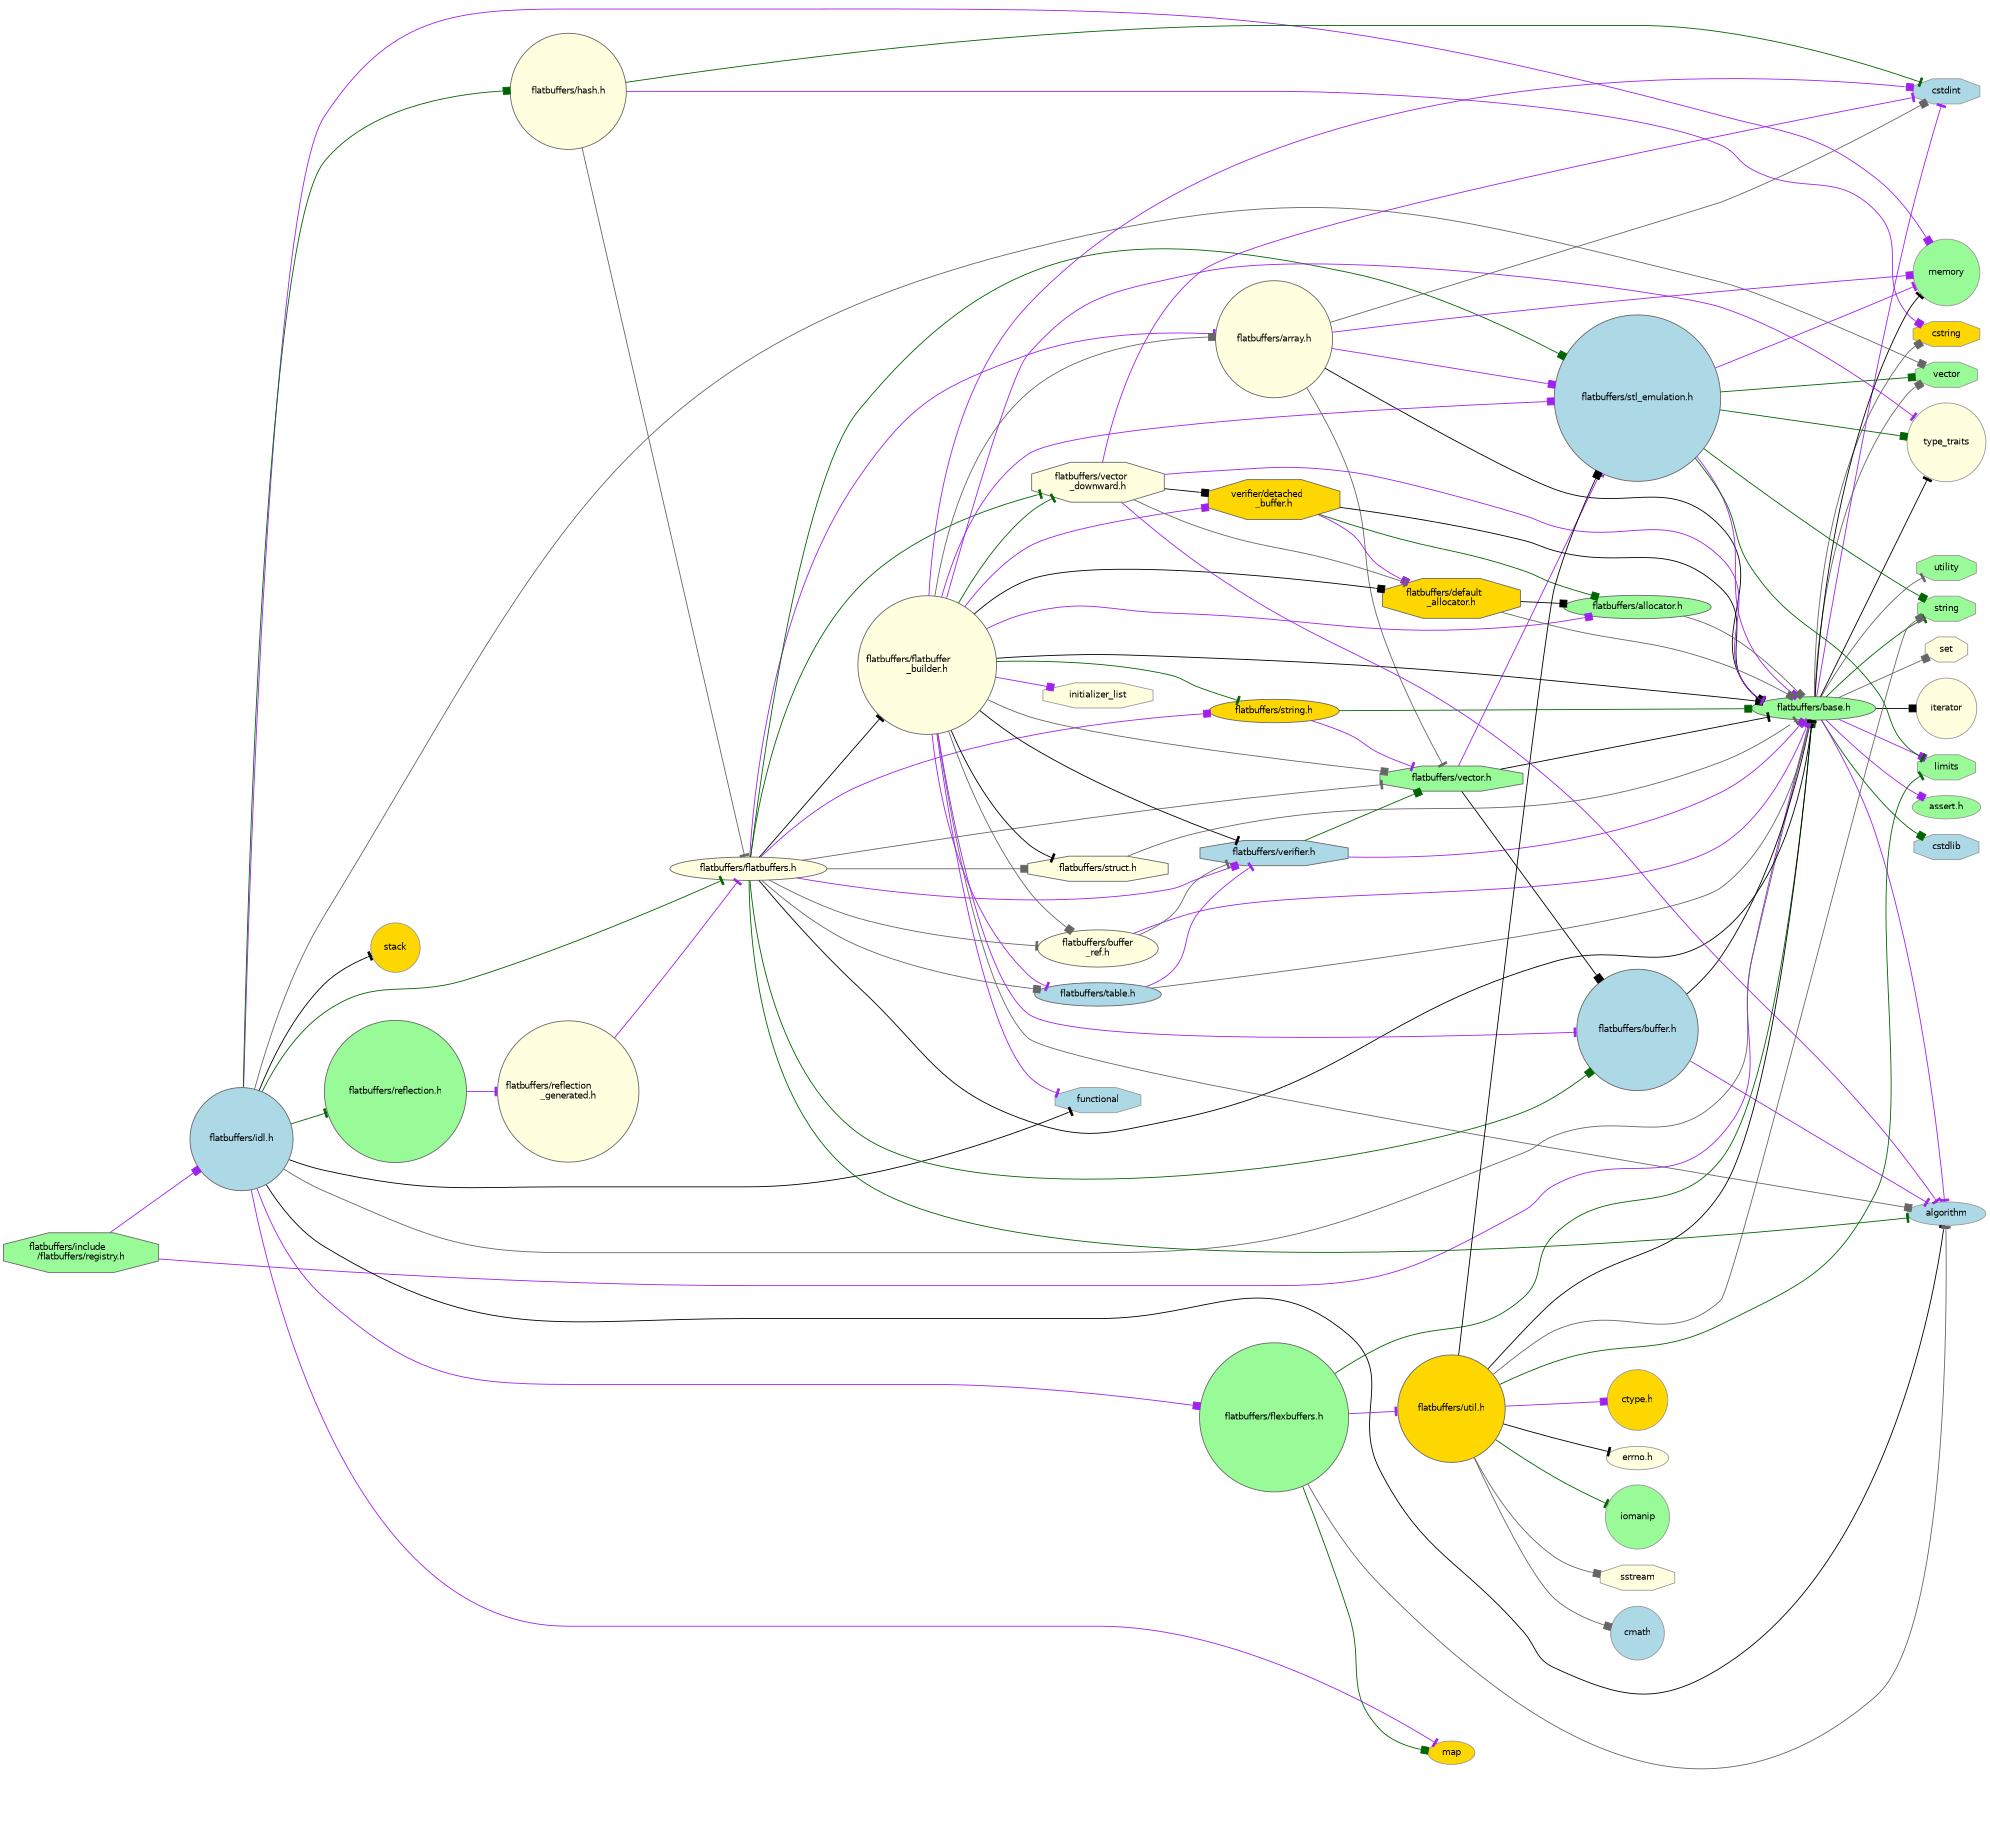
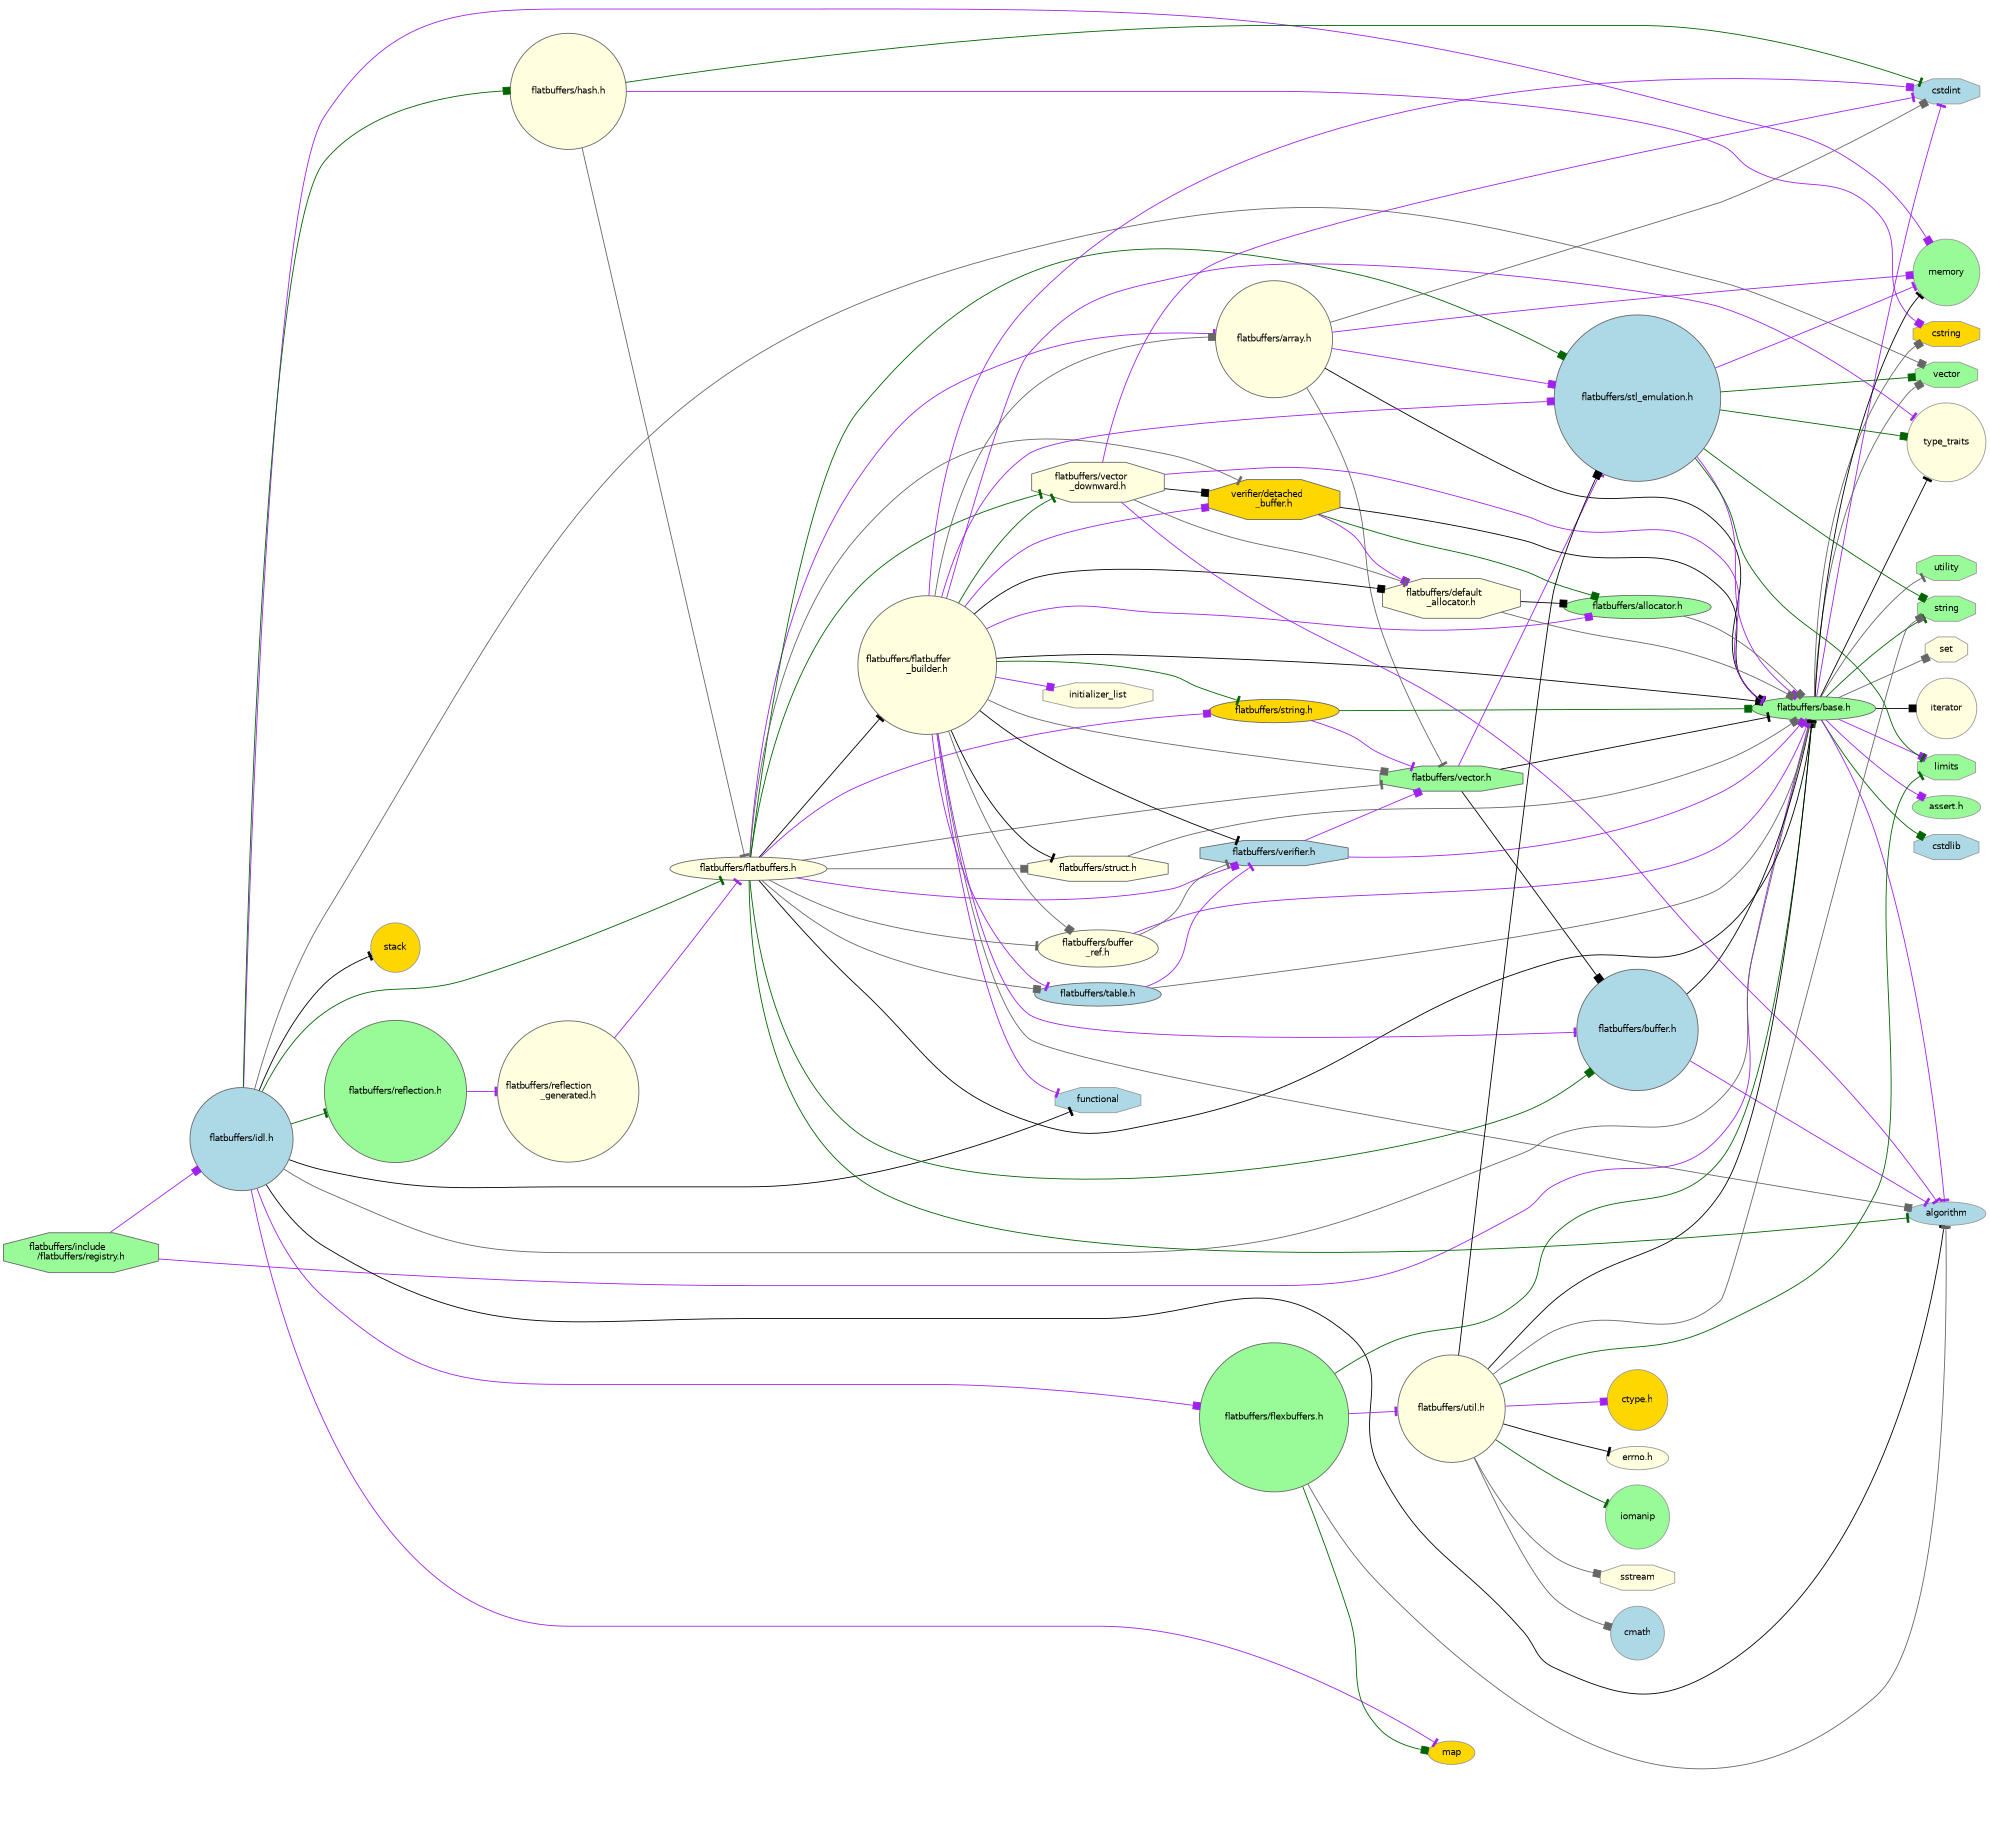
  digraph {
    rankdir=LR
    node [color=grey40 fillcolor=lightyellow fontname=Helvetica fontsize=10 shape=octagon style=filled]
    edge [arrowhead=box color=purple fontname=Helvetica fontsize=10 labelfontname=Helvetica labelfontsize=10 style=solid]
    n1 [color=gray40 fillcolor=palegreen fontcolor=black height=0.2 label="flatbuffers/include\l/flatbuffers/registry.h" width=0.4]
    n2 [fillcolor=palegreen height=0.2 label="flatbuffers/base.h" shape=ellipse width=0.4]
    n3 [fillcolor=lightblue height=0.2 label="flatbuffers/idl.h" shape=circle width=0.4]
    n4 [color=grey60 fillcolor=palegreen height=0.2 label="assert.h" shape=ellipse width=0.4]
    n5 [color=grey60 fillcolor=lightblue height=0.2 label=cstdint width=0.4]
    n6 [color=grey60 fillcolor=lightblue height=0.2 label=cstdlib width=0.4]
    n7 [color=grey60 fillcolor=gold height=0.2 label=cstring width=0.4]
    n8 [color=grey60 fillcolor=palegreen height=0.2 label=utility width=0.4]
    n9 [color=grey60 fillcolor=palegreen height=0.2 label=string width=0.4]
    n10 [color=grey60 height=0.2 label=type_traits shape=circle width=0.4]
    n11 [color=grey60 fillcolor=palegreen height=0.2 label=vector width=0.4]
    n12 [color=grey60 height=0.2 label=set width=0.4]
    n13 [color=grey60 fillcolor=lightblue height=0.2 label=algorithm shape=ellipse width=0.4]
    n14 [color=grey60 fillcolor=palegreen height=0.2 label=limits width=0.4]
    n15 [color=grey60 height=0.2 label=iterator shape=circle width=0.4]
    n16 [color=grey60 fillcolor=palegreen height=0.2 label=memory shape=circle width=0.4]
    n17 [color=grey60 fillcolor=lightblue height=0.2 label=functional width=0.4]
    n18 [color=grey60 fillcolor=gold height=0.2 label=map shape=ellipse width=0.4]
    n19 [color=grey60 fillcolor=gold height=0.2 label=stack shape=circle width=0.4]
    n20 [height=0.2 label="flatbuffers/flatbuffers.h" shape=ellipse width=0.4]
    n21 [fillcolor=palegreen height=0.2 label="flatbuffers/flexbuffers.h" shape=circle width=0.4]
    n22 [height=0.2 label="flatbuffers/hash.h" shape=circle width=0.4]
    n23 [fillcolor=palegreen height=0.2 label="flatbuffers/reflection.h" shape=circle width=0.4]
    n24 [height=0.2 label="flatbuffers/array.h" shape=circle width=0.4]
    n25 [fillcolor=lightblue height=0.2 label="flatbuffers/stl_emulation.h" shape=circle width=0.4]
    n26 [fillcolor=palegreen height=0.2 label="flatbuffers/vector.h" width=0.4]
    n27 [fillcolor=lightblue height=0.2 label="flatbuffers/buffer.h" shape=circle width=0.4]
    n28 [height=0.2 label="flatbuffers/buffer\l_ref.h" shape=ellipse width=0.4]
    n29 [fillcolor=lightblue height=0.2 label="flatbuffers/verifier.h" width=0.4]
    n30 [fillcolor=gold height=0.2 label="verifier/detached\l_buffer.h" width=0.4]
    n31 [height=0.2 label="flatbuffers/flatbuffer\l_builder.h" shape=circle width=0.4]
    n32 [fillcolor=gold height=0.2 label="flatbuffers/string.h" shape=ellipse width=0.4]
    n33 [height=0.2 label="flatbuffers/struct.h" width=0.4]
    n34 [fillcolor=lightblue height=0.2 label="flatbuffers/table.h" shape=ellipse width=0.4]
    n35 [height=0.2 label="flatbuffers/vector\l_downward.h" width=0.4]
-   n36 [fillcolor=gold height=0.2 label="flatbuffers/util.h" shape=circle width=0.4]
+   n36 [height=0.2 label="flatbuffers/util.h" shape=circle width=0.4]
    n37 [height=0.2 label="flatbuffers/reflection\l_generated.h" shape=circle width=0.4]
    n38 [fillcolor=palegreen height=0.2 label="flatbuffers/allocator.h" shape=ellipse width=0.4]
-   n39 [fillcolor=gold height=0.2 label="flatbuffers/default\l_allocator.h" width=0.4]
+   n39 [height=0.2 label="flatbuffers/default\l_allocator.h" width=0.4]
    n40 [color=grey60 height=0.2 label=initializer_list width=0.4]
    n41 [color=grey60 fillcolor=gold height=0.2 label="ctype.h" shape=circle width=0.4]
    n42 [color=grey60 height=0.2 label="errno.h" shape=ellipse width=0.4]
    n43 [color=grey60 fillcolor=palegreen height=0.2 label=iomanip shape=circle width=0.4]
    n44 [color=grey60 height=0.2 label=sstream width=0.4]
    n45 [color=grey60 fillcolor=lightblue height=0.2 label=cmath shape=circle width=0.4]
    n1 -> n2 [arrowhead=tee]
    n1 -> n3
    n2 -> n4
    n2 -> n5 [arrowhead=tee]
    n2 -> n6 [color=darkgreen]
    n2 -> n7 [color=gray40]
    n2 -> n8 [arrowhead=tee color=gray40]
    n2 -> n9 [arrowhead=tee color=darkgreen]
    n2 -> n10 [arrowhead=tee color=black]
    n2 -> n11 [color=gray40]
    n2 -> n12 [color=gray40]
    n2 -> n13 [arrowhead=tee]
    n2 -> n14
    n2 -> n15 [color=black]
    n2 -> n16 [arrowhead=tee color=black]
    n3 -> n2 [color=gray40]
    n3 -> n11 [color=gray40]
    n3 -> n13 [arrowhead=tee color=black]
    n3 -> n16
    n3 -> n17 [arrowhead=tee color=black]
    n3 -> n18 [arrowhead=tee]
    n3 -> n19 [arrowhead=tee color=black]
    n3 -> n20 [arrowhead=tee color=darkgreen]
    n3 -> n21
    n3 -> n22 [color=darkgreen]
    n3 -> n23 [arrowhead=tee color=darkgreen]
    n20 -> n2 [color=black]
    n20 -> n13 [arrowhead=tee color=darkgreen]
    n20 -> n24 [arrowhead=tee]
    n20 -> n25 [color=darkgreen]
    n20 -> n26 [arrowhead=tee color=gray40]
    n20 -> n27 [color=darkgreen]
    n20 -> n28 [arrowhead=tee color=gray40]
    n20 -> n29
+   n20 -> n30 [arrowhead=tee color=gray40]
    n20 -> n31 [arrowhead=tee color=black]
    n20 -> n32
    n20 -> n33 [color=gray40]
    n20 -> n34 [color=gray40]
    n20 -> n35 [arrowhead=tee color=darkgreen]
    n21 -> n2 [color=darkgreen]
    n21 -> n13 [arrowhead=tee color=gray40]
    n21 -> n18 [color=darkgreen]
    n21 -> n36 [arrowhead=tee]
    n22 -> n5 [arrowhead=tee color=darkgreen]
    n22 -> n7
    n22 -> n20 [arrowhead=tee color=gray40]
    n23 -> n37 [arrowhead=tee]
    n24 -> n2 [color=black]
    n24 -> n5 [color=gray40]
    n24 -> n16
    n24 -> n25
    n24 -> n26 [arrowhead=tee color=gray40]
    n25 -> n2
    n25 -> n9 [color=darkgreen]
    n25 -> n10 [color=darkgreen]
    n25 -> n11 [color=darkgreen]
    n25 -> n14 [arrowhead=tee color=darkgreen]
    n25 -> n16 [arrowhead=tee]
    n26 -> n2 [arrowhead=tee color=black]
    n26 -> n25 [arrowhead=tee]
    n26 -> n27 [color=black]
    n27 -> n2 [color=black]
    n27 -> n13 [arrowhead=tee]
    n28 -> n2
    n28 -> n29 [arrowhead=tee color=gray40]
    n29 -> n2
-   n29 -> n26 [color=darkgreen]
+   n29 -> n26
    n30 -> n2 [arrowhead=tee color=black]
    n30 -> n38 [color=darkgreen]
    n30 -> n39
    n31 -> n2 [color=black]
    n31 -> n5
    n31 -> n10 [arrowhead=tee]
    n31 -> n13 [color=gray40]
    n31 -> n17 [arrowhead=tee]
    n31 -> n24 [color=gray40]
    n31 -> n25
    n31 -> n26 [color=gray40]
    n31 -> n27 [arrowhead=tee]
    n31 -> n28 [color=gray40]
    n31 -> n29 [arrowhead=tee color=black]
    n31 -> n30
    n31 -> n32 [arrowhead=tee color=darkgreen]
    n31 -> n33 [arrowhead=tee color=black]
    n31 -> n34 [arrowhead=tee]
    n31 -> n35 [arrowhead=tee color=darkgreen]
    n31 -> n38
    n31 -> n39 [color=black]
    n31 -> n40
    n32 -> n2 [color=darkgreen]
    n32 -> n26 [arrowhead=tee]
-   n33 -> n2 [arrowhead=tee color=gray40]
+   n33 -> n2 [color=gray40]
    n34 -> n2 [arrowhead=tee color=gray40]
    n34 -> n29 [arrowhead=tee]
    n35 -> n2 [arrowhead=tee]
    n35 -> n5 [arrowhead=tee]
    n35 -> n13 [arrowhead=tee]
    n35 -> n30 [color=black]
    n35 -> n39 [arrowhead=tee color=gray40]
    n36 -> n2 [arrowhead=tee color=black]
    n36 -> n9 [color=gray40]
    n36 -> n14 [arrowhead=tee color=darkgreen]
    n36 -> n25 [color=black]
    n36 -> n41
    n36 -> n42 [arrowhead=tee color=black]
    n36 -> n43 [arrowhead=tee color=darkgreen]
    n36 -> n44 [color=gray40]
    n36 -> n45 [color=gray40]
    n37 -> n20 [arrowhead=tee]
    n38 -> n2 [color=gray40]
    n39 -> n2 [color=gray40]
    n39 -> n38 [color=black]
  }
